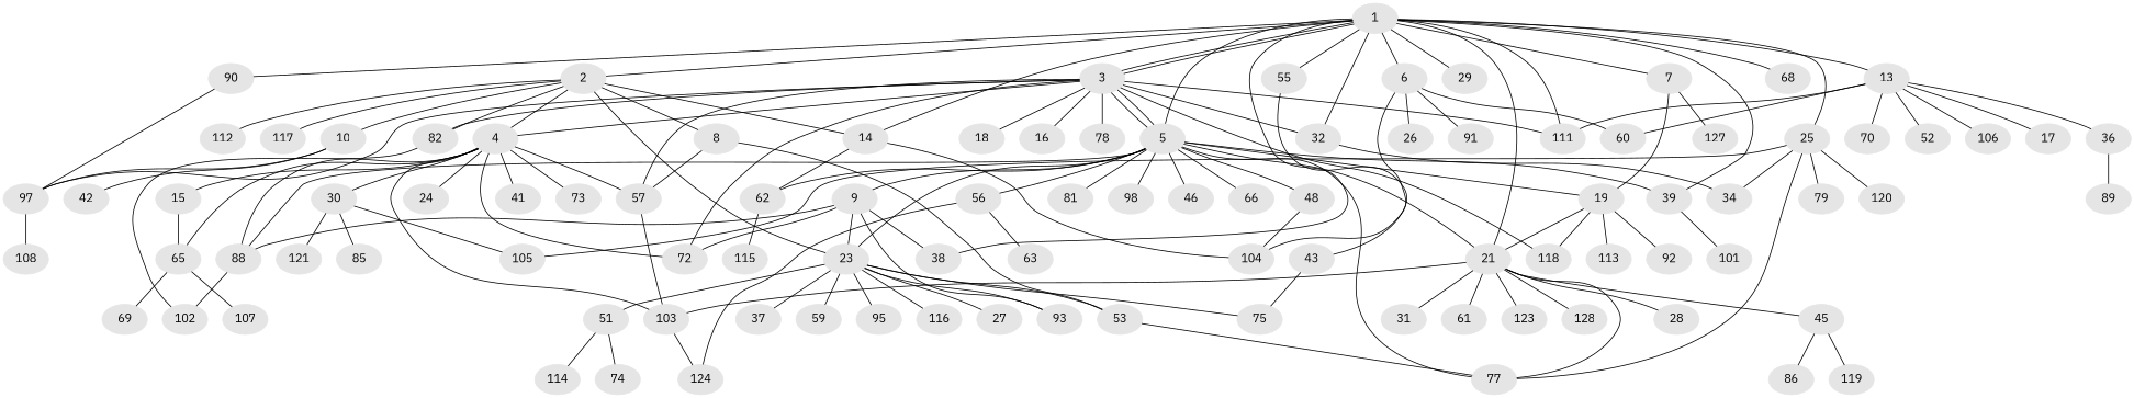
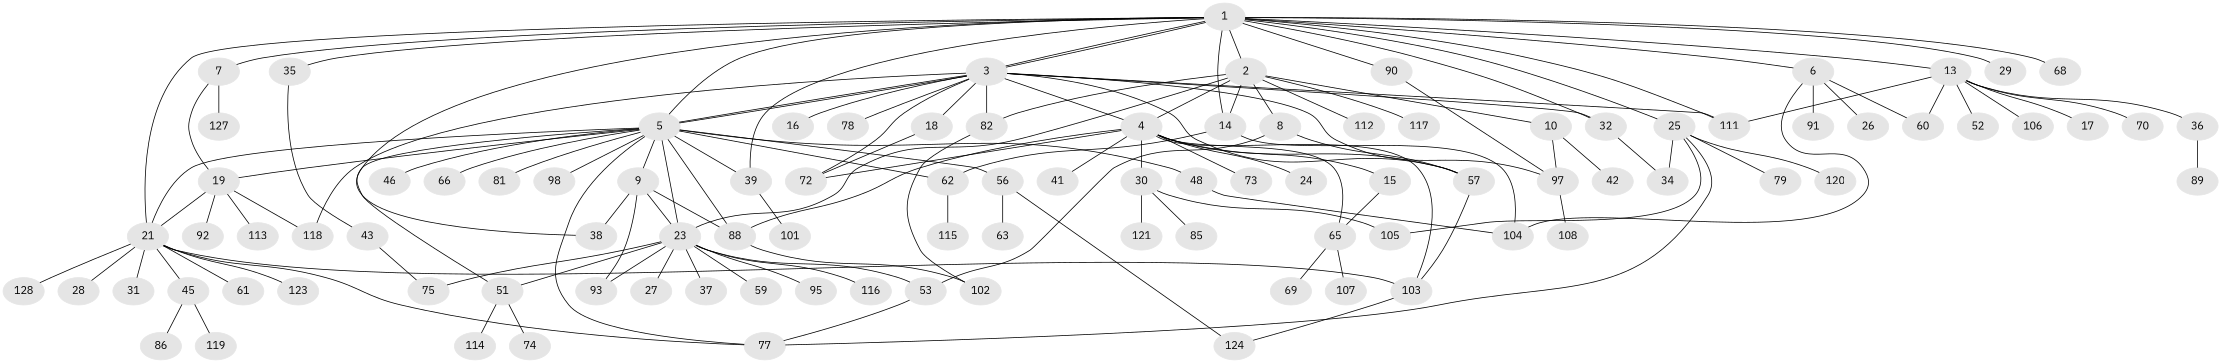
  graph {
    fontname="IBM Plex Sans"
    node [color=gray90 fontname="IBM Plex Sans" style=filled]
    edge [fontname="IBM Plex Sans"]
    1 [super="+76"]
    2 [super="+87"]
    3 [super="+40"]
    5 [super="+49"]
    6 [super="+12"]
    7 [super="+44"]
    13 [super="+54"]
    14 [super="+58"]
    21 [super="+22"]
    25 [super="+96"]
    29 [super="+64"]
    32 [super="+100"]
-   35 [label=55]
+   35
    38 [super="+99"]
    39 [super="+80"]
    68
    90
    111
    4 [super="+11"]
    8
    10
    23 [super="+33"]
    82
    112
    117
    16
    18
    57
    72 [super="+110"]
    78
    97 [super="+125"]
    118
    88
    9 [super="+20"]
    19 [super="+84"]
    46
    48
    51 [super="+109"]
    56
    62 [super="+70"]
    66
    77 [super="+83"]
    81
    98
    26
    60 [super="+67"]
    91
    104
    127
    17
    36
    n52 [label=70]
    52
    106
    103
    28
    31
    45 [super="+55"]
    61
    123
    128
    34 [super="+47"]
    79
    105
    120
    43 [super="+71"]
    101
    15 [super="+122"]
    24
    30
    41
    65
    73
    53
    42
    93
    27
    37
    59
    75
    95
    116
    102
    124
    108
    85
    121
    69
    107
    92
    113
    74
    114
    63
    115 [super="+126"]
    89
    86
    119
    1 -- 2 [weight=2]
    1 -- 3
    1 -- 3
    1 -- 5
    1 -- 6
    1 -- 7
    1 -- 13
    1 -- 14
    1 -- 21 [weight=2]
    1 -- 25
    1 -- 29
    1 -- 32
    1 -- 35
    1 -- 38
    1 -- 39
    1 -- 68
    1 -- 90
    1 -- 111
    2 -- 14
    2 -- 4
    2 -- 8
    2 -- 10
    2 -- 23
    2 -- 82
    2 -- 112
    2 -- 117
    3 -- 5
    3 -- 5
    3 -- 32
    3 -- 111
    3 -- 4
    3 -- 82
    3 -- 16
    3 -- 18
    3 -- 57
    3 -- 72
    3 -- 78
    3 -- 97
    3 -- 118
    5 -- 21
    5 -- 39
    5 -- 23
    5 -- 88
    5 -- 9
    5 -- 19
    5 -- 46
    5 -- 48
+   5 -- 51
    5 -- 56
    5 -- 62
    5 -- 66
    5 -- 77
    5 -- 81
    5 -- 98
    6 -- 26
    6 -- 60
    6 -- 91
    6 -- 104
    7 -- 19
    7 -- 127
    13 -- 111
    13 -- 60
    13 -- 17
    13 -- 36
    13 -- n52
    13 -- 52
    13 -- 106
    14 -- 62
    14 -- 104
    21 -- 77
    21 -- 103
    21 -- 28
    21 -- 31
    21 -- 45
    21 -- 61
    21 -- 123
    21 -- 128
    25 -- 77
    25 -- 34
    25 -- 79
    25 -- 105
    25 -- 120
    32 -- 34
    35 -- 43
    39 -- 101
    90 -- 97
    4 -- 57
    4 -- 72
    4 -- 88
    4 -- 103
    4 -- 15
    4 -- 24
    4 -- 30
    4 -- 41
    4 -- 65
    4 -- 73
    8 -- 57
    8 -- 53
    10 -- 97
    10 -- 42
    23 -- 51
    23 -- 53
    23 -- 93
    23 -- 27
    23 -- 37
    23 -- 59
    23 -- 75
    23 -- 95
    23 -- 116
    82 -- 102
    57 -- 103
    97 -- 108
    88 -- 102
    9 -- 38
    9 -- 23
-   9 -- 72
+   18 -- 72
    9 -- 88
    9 -- 93
    19 -- 21
    19 -- 118
    19 -- 92
    19 -- 113
    48 -- 104
    51 -- 74
    51 -- 114
    56 -- 124
    56 -- 63
    62 -- 115
    36 -- 89
    103 -- 124
    45 -- 86
    45 -- 119
    43 -- 75
    15 -- 65
    30 -- 105
    30 -- 85
    30 -- 121
    65 -- 69
    65 -- 107
    53 -- 77
  }
